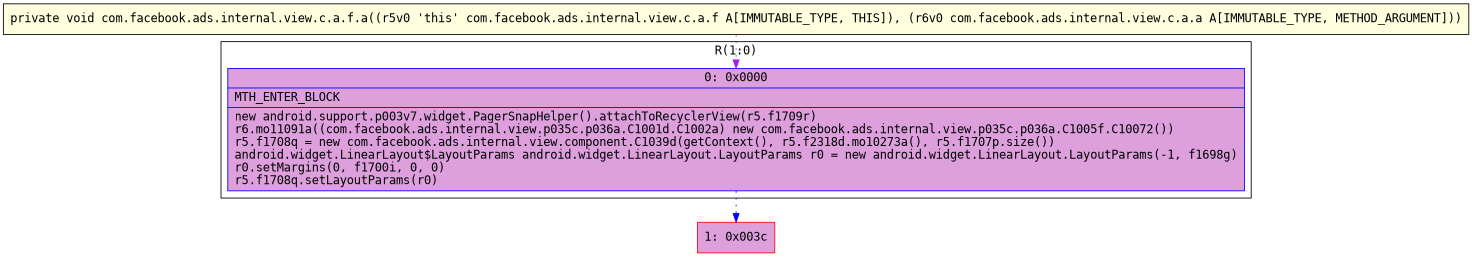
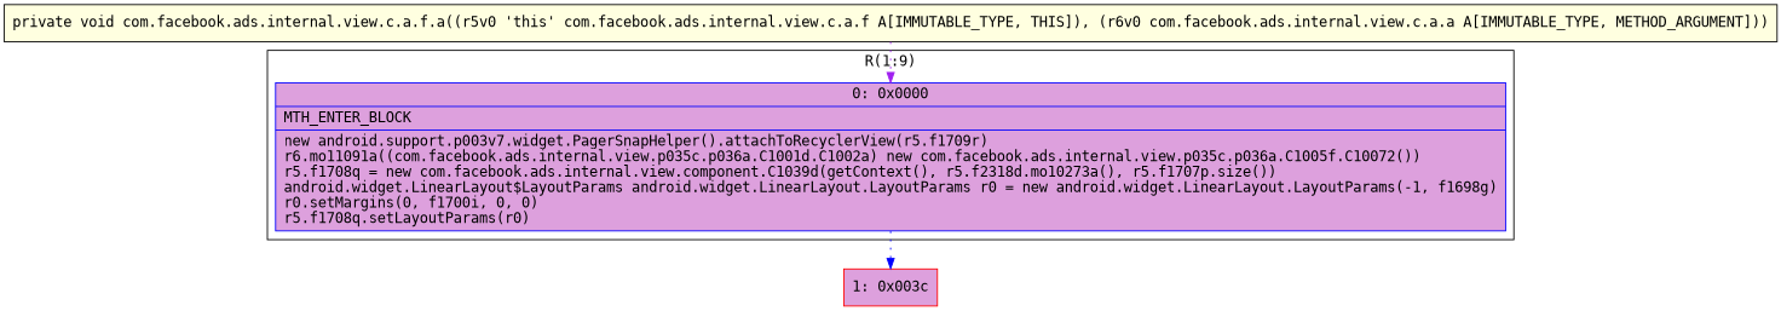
  digraph {
    fontname="DejaVu Sans Mono"
    node [shape=record style=filled fillcolor=plum fontname="DejaVu Sans Mono"]
    edge [style=dotted fontname="DejaVu Sans Mono"]
    n1 [color=blue label="{0\:\ 0x0000|MTH_ENTER_BLOCK\l|new android.support.p003v7.widget.PagerSnapHelper().attachToRecyclerView(r5.f1709r)\lr6.mo11091a((com.facebook.ads.internal.view.p035c.p036a.C1001d.C1002a) new com.facebook.ads.internal.view.p035c.p036a.C1005f.C10072())\lr5.f1708q = new com.facebook.ads.internal.view.component.C1039d(getContext(), r5.f2318d.mo10273a(), r5.f1707p.size())\landroid.widget.LinearLayout$LayoutParams android.widget.LinearLayout.LayoutParams r0 = new android.widget.LinearLayout.LayoutParams(\-1, f1698g)\lr0.setMargins(0, f1700i, 0, 0)\lr5.f1708q.setLayoutParams(r0)\l}"]
    n2 [color=red label="{1\:\ 0x003c}"]
    n3 [label="{private void com.facebook.ads.internal.view.c.a.f.a((r5v0 'this' com.facebook.ads.internal.view.c.a.f A[IMMUTABLE_TYPE, THIS]), (r6v0 com.facebook.ads.internal.view.c.a.a A[IMMUTABLE_TYPE, METHOD_ARGUMENT])) }" fillcolor=lightyellow]
    subgraph cluster_1 {
-     label="R(1:0)"
+     label="R(1:9)"
      n1
    }
    n1 -> n2 [color=blue]
    n3 -> n1 [color=purple]
  }
